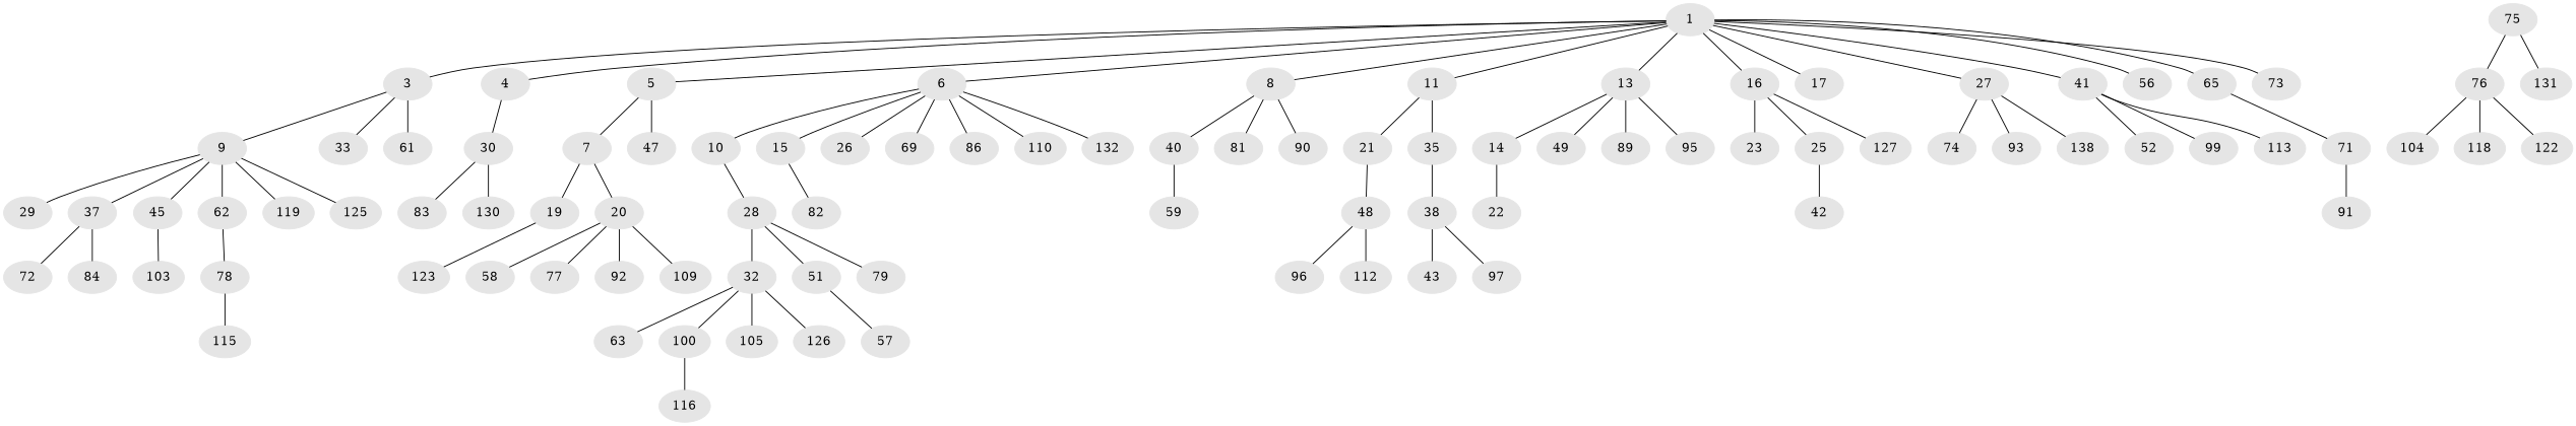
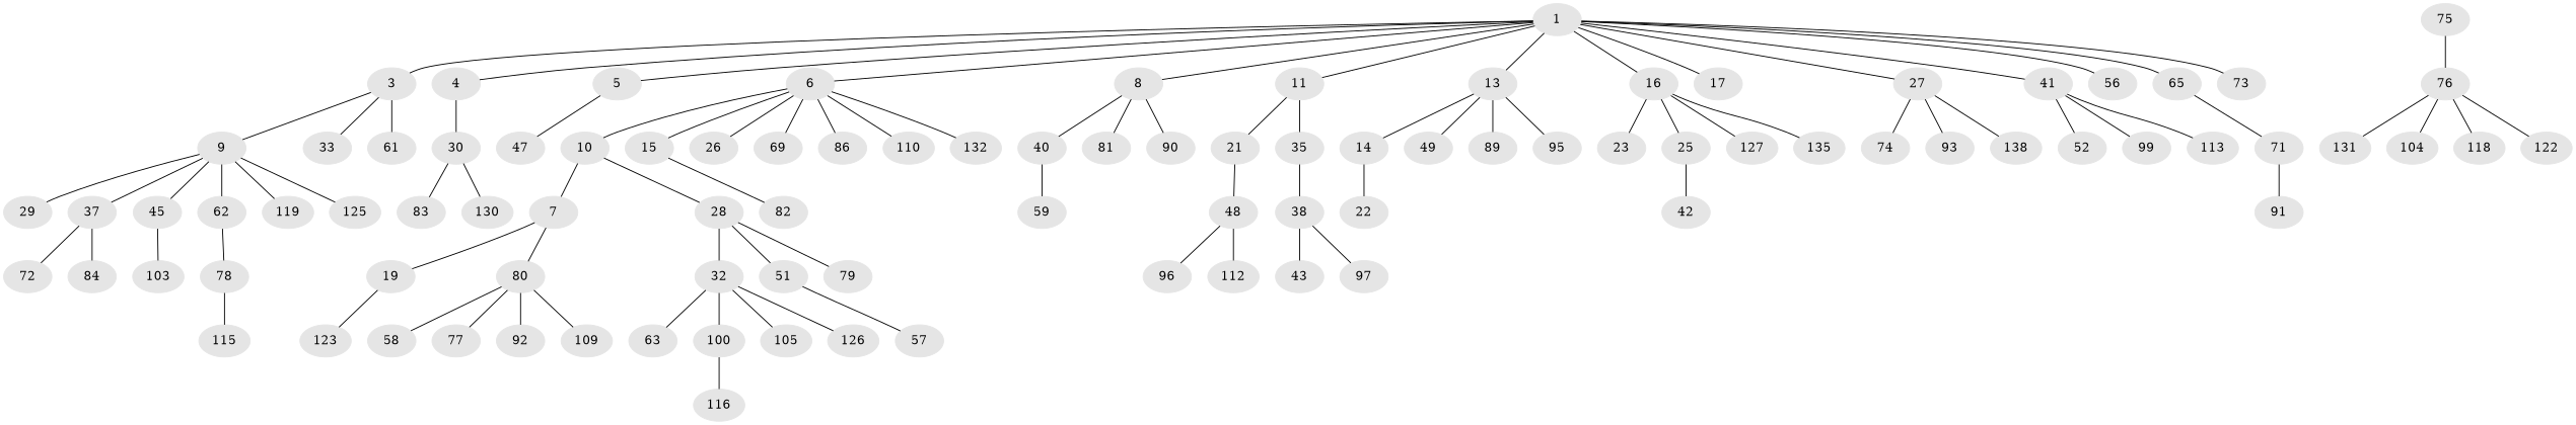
  graph {
    node [color=gray90 style=filled]
    1 [super="+2"]
    3 [super="+31"]
    4
    5
    6 [super="+54"]
    8 [super="+85"]
    11
    13 [super="+88"]
    16 [super="+18"]
    17
    27 [super="+46"]
    41 [super="+133"]
    56
    65
    73
    9 [super="+34"]
    33
    61 [super="+70"]
    30 [super="+55"]
    7 [super="+12"]
    47 [super="+124"]
    10 [super="+24"]
    15 [super="+66"]
    26 [super="+128"]
    69
    86
    110
    132
    40
    n30 [label=81]
    90
    21 [super="+117"]
    35 [super="+36"]
    14
    49
    89 [super="+101"]
    95
    23
    25
    127
+   135
    74 [super="+94"]
    93
    138
    52 [super="+120"]
    99 [super="+108"]
    113
    71 [super="+107"]
    29 [super="+121"]
    37 [super="+60"]
    45 [super="+81"]
    62
    119
    125
    83 [super="+106"]
    130
    19 [super="+80"]
-   20 [super="+67"]
+   20 [super="+67" label=80]
    28 [super="+44"]
    82
    123
    58
    77
    92
    109
    59
    72
    84
    103 [super="+114"]
    78 [super="+134"]
    32 [super="+50"]
    51 [super="+136"]
    79 [super="+111"]
    48 [super="+64"]
    38 [super="+39"]
    22 [super="+53"]
    42 [super="+68"]
    96
    112
    63
    100 [super="+102"]
    105
    126
    57
    116
    43
    97
    115
    91
    75 [super="+129"]
    76 [super="+98"]
    131
    104 [super="+137"]
    118
    122
    1 -- 3
    1 -- 4
    1 -- 5
    1 -- 6
    1 -- 8
    1 -- 11
    1 -- 13
    1 -- 16
    1 -- 17
    1 -- 27
    1 -- 41
    1 -- 56
    1 -- 65
    1 -- 73
    3 -- 9
    3 -- 33
    3 -- 61
    4 -- 30
-   5 -- 7
+   10 -- 7
    5 -- 47
    6 -- 10
    6 -- 15
    6 -- 26
    6 -- 69
    6 -- 86
    6 -- 110
    6 -- 132
    8 -- 40
    8 -- n30
    8 -- 90
    11 -- 21
    11 -- 35
    13 -- 14
    13 -- 49
    13 -- 89
    13 -- 95
    16 -- 23
    16 -- 25
    16 -- 127
+   16 -- 135
    27 -- 74
    27 -- 93
    27 -- 138
    41 -- 52
    41 -- 99
    41 -- 113
    65 -- 71
    9 -- 29
    9 -- 37
    9 -- 45
    9 -- 62
    9 -- 119
    9 -- 125
    30 -- 83
    30 -- 130
    7 -- 19
    7 -- 20
    10 -- 28
    15 -- 82
    40 -- 59
    21 -- 48
    35 -- 38
    14 -- 22
    25 -- 42
    71 -- 91
    37 -- 72
    37 -- 84
    45 -- 103
    62 -- 78
    19 -- 123
    20 -- 58
    20 -- 77
    20 -- 92
    20 -- 109
    28 -- 32
    28 -- 51
    28 -- 79
    78 -- 115
    32 -- 63
    32 -- 100
    32 -- 105
    32 -- 126
    51 -- 57
    48 -- 96
    48 -- 112
    38 -- 43
    38 -- 97
    100 -- 116
    75 -- 76
-   75 -- 131
+   76 -- 131
    76 -- 104
    76 -- 118
    76 -- 122
  }
